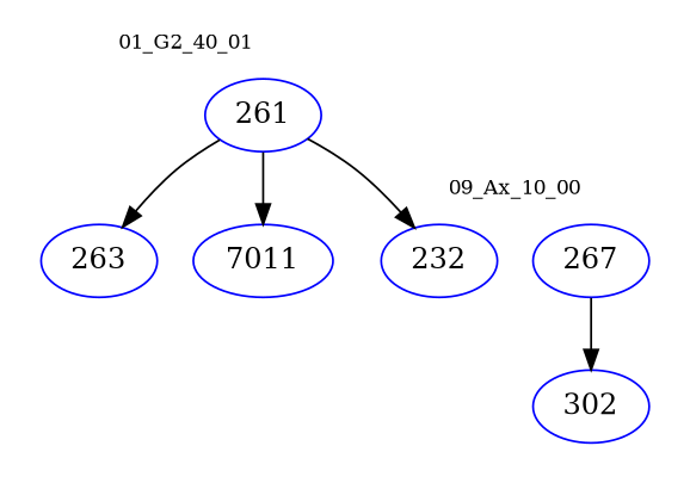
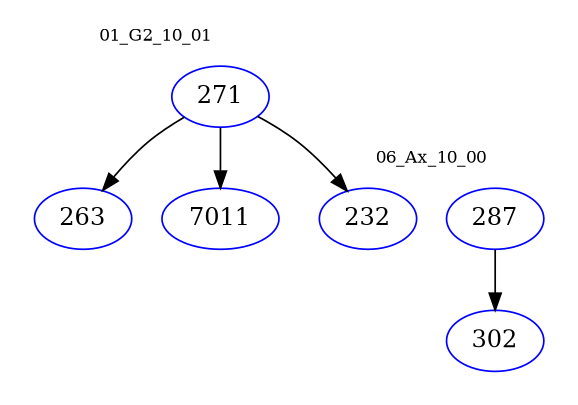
  digraph {
    node [color=blue]
    edge [color=black]
-   n1 [label=267]
+   n1 [label=287]
    n2 [label=232]
    n3 [label=302]
-   n4 [label=261]
+   n4 [label=271]
    n5 [label=263]
    n6 [label=7011]
    subgraph cluster_1 {
      color=white
      fontsize=10
-     label="09_Ax_10_00"
+     label="06_Ax_10_00"
      n1
      n2
      n3
    }
    subgraph cluster_2 {
      color=white
      fontsize=10
-     label="01_G2_40_01"
+     label="01_G2_10_01"
      n4
      n5
      n6
    }
    n1 -> n3
    n4 -> n2
    n4 -> n5
    n4 -> n6
  }
